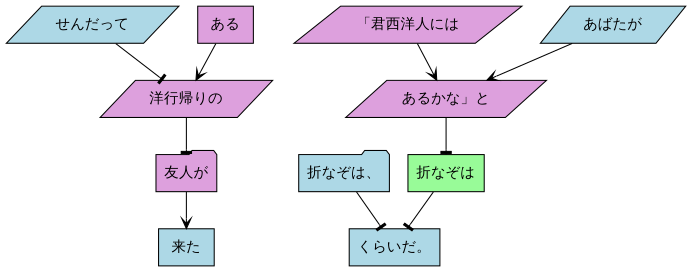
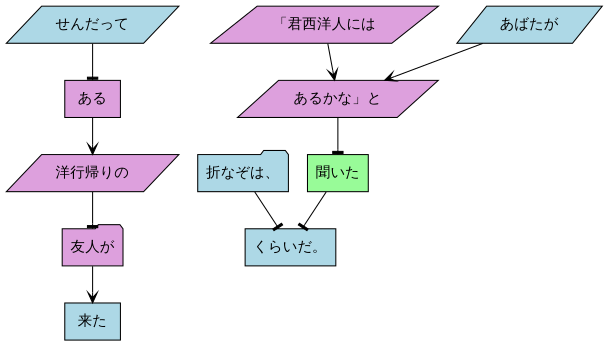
  digraph {
    node [fillcolor=lightblue shape=parallelogram style=filled]
    edge [arrowhead=tee]
    n1 [label="せんだって"]
    n2 [fillcolor=plum label="ある" shape=box]
    n3 [fillcolor=plum label="洋行帰りの"]
    n4 [fillcolor=plum label="友人が" shape=folder]
    n5 [label="来た" shape=box]
    n6 [label="折なぞは、" shape=folder]
    n7 [label="くらいだ。" shape=box]
    n8 [fillcolor=plum label="「君西洋人には"]
    n9 [fillcolor=plum label="あるかな」と"]
-   n10 [fillcolor=palegreen label="折なぞは" shape=box]
+   n10 [fillcolor=palegreen label="聞いた" shape=box]
    n11 [label="あばたが"]
-   n1 -> n3
+   n1 -> n2
    n2 -> n3 [arrowhead=vee]
    n3 -> n4
    n4 -> n5 [arrowhead=vee]
    n6 -> n7
    n8 -> n9 [arrowhead=vee]
    n9 -> n10
    n10 -> n7
    n11 -> n9 [arrowhead=vee]
  }
